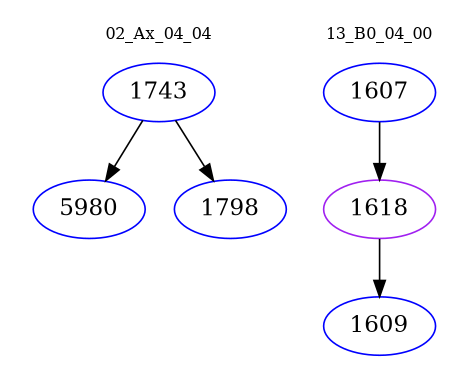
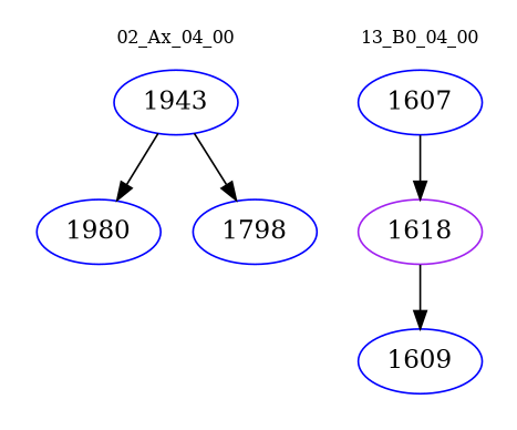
  digraph {
    node [color=blue]
    edge [color=black]
-   n1 [label=1743]
-   n2 [label=5980]
+   n1 [label=1943]
+   n2 [label=1980]
    n3 [label=1798]
    n4 [label=1607]
    n5 [label=1609]
    n6 [color=purple label=1618]
    subgraph cluster_1 {
      color=white
      fontsize=10
-     label="02_Ax_04_04"
+     label="02_Ax_04_00"
      n1
      n2
      n3
    }
    subgraph cluster_2 {
      color=white
      fontsize=10
      label="13_B0_04_00"
      n4
      n5
      n6
    }
    n1 -> n2
    n1 -> n3
    n4 -> n6
    n6 -> n5
  }
